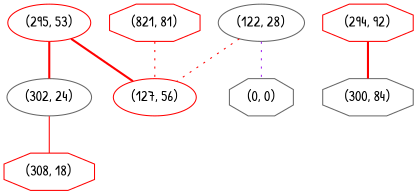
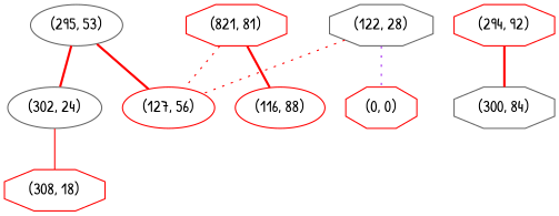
  graph {
    fontname="Patrick Hand"
    node [color=red fontname="Patrick Hand" shape=ellipse]
    edge [color=red fontname="Patrick Hand" style=bold weight=1]
-   "(295, 53)"
+   "(295, 53)" [color=gray40]
    "(302, 24)" [color=gray40]
    "(127, 56)"
    "(308, 18)" [shape=octagon]
    "(300, 84)" [color=gray40 shape=octagon]
    n6 [label="(821, 81)" shape=octagon]
+   "(116, 88)"
    "(294, 92)" [shape=octagon]
-   "(122, 28)" [color=gray40]
-   "(0, 0)" [color=gray40 shape=octagon]
+   "(122, 28)" [color=gray40 shape=octagon]
+   "(0, 0)" [shape=octagon]
    "(295, 53)" -- "(302, 24)"
    "(295, 53)" -- "(127, 56)"
    "(302, 24)" -- "(308, 18)" [style=solid]
    n6 -- "(127, 56)" [style=dotted]
+   n6 -- "(116, 88)"
    "(294, 92)" -- "(300, 84)"
    "(122, 28)" -- "(127, 56)" [style=dotted]
    "(122, 28)" -- "(0, 0)" [color=purple style=dotted weight=4]
  }
